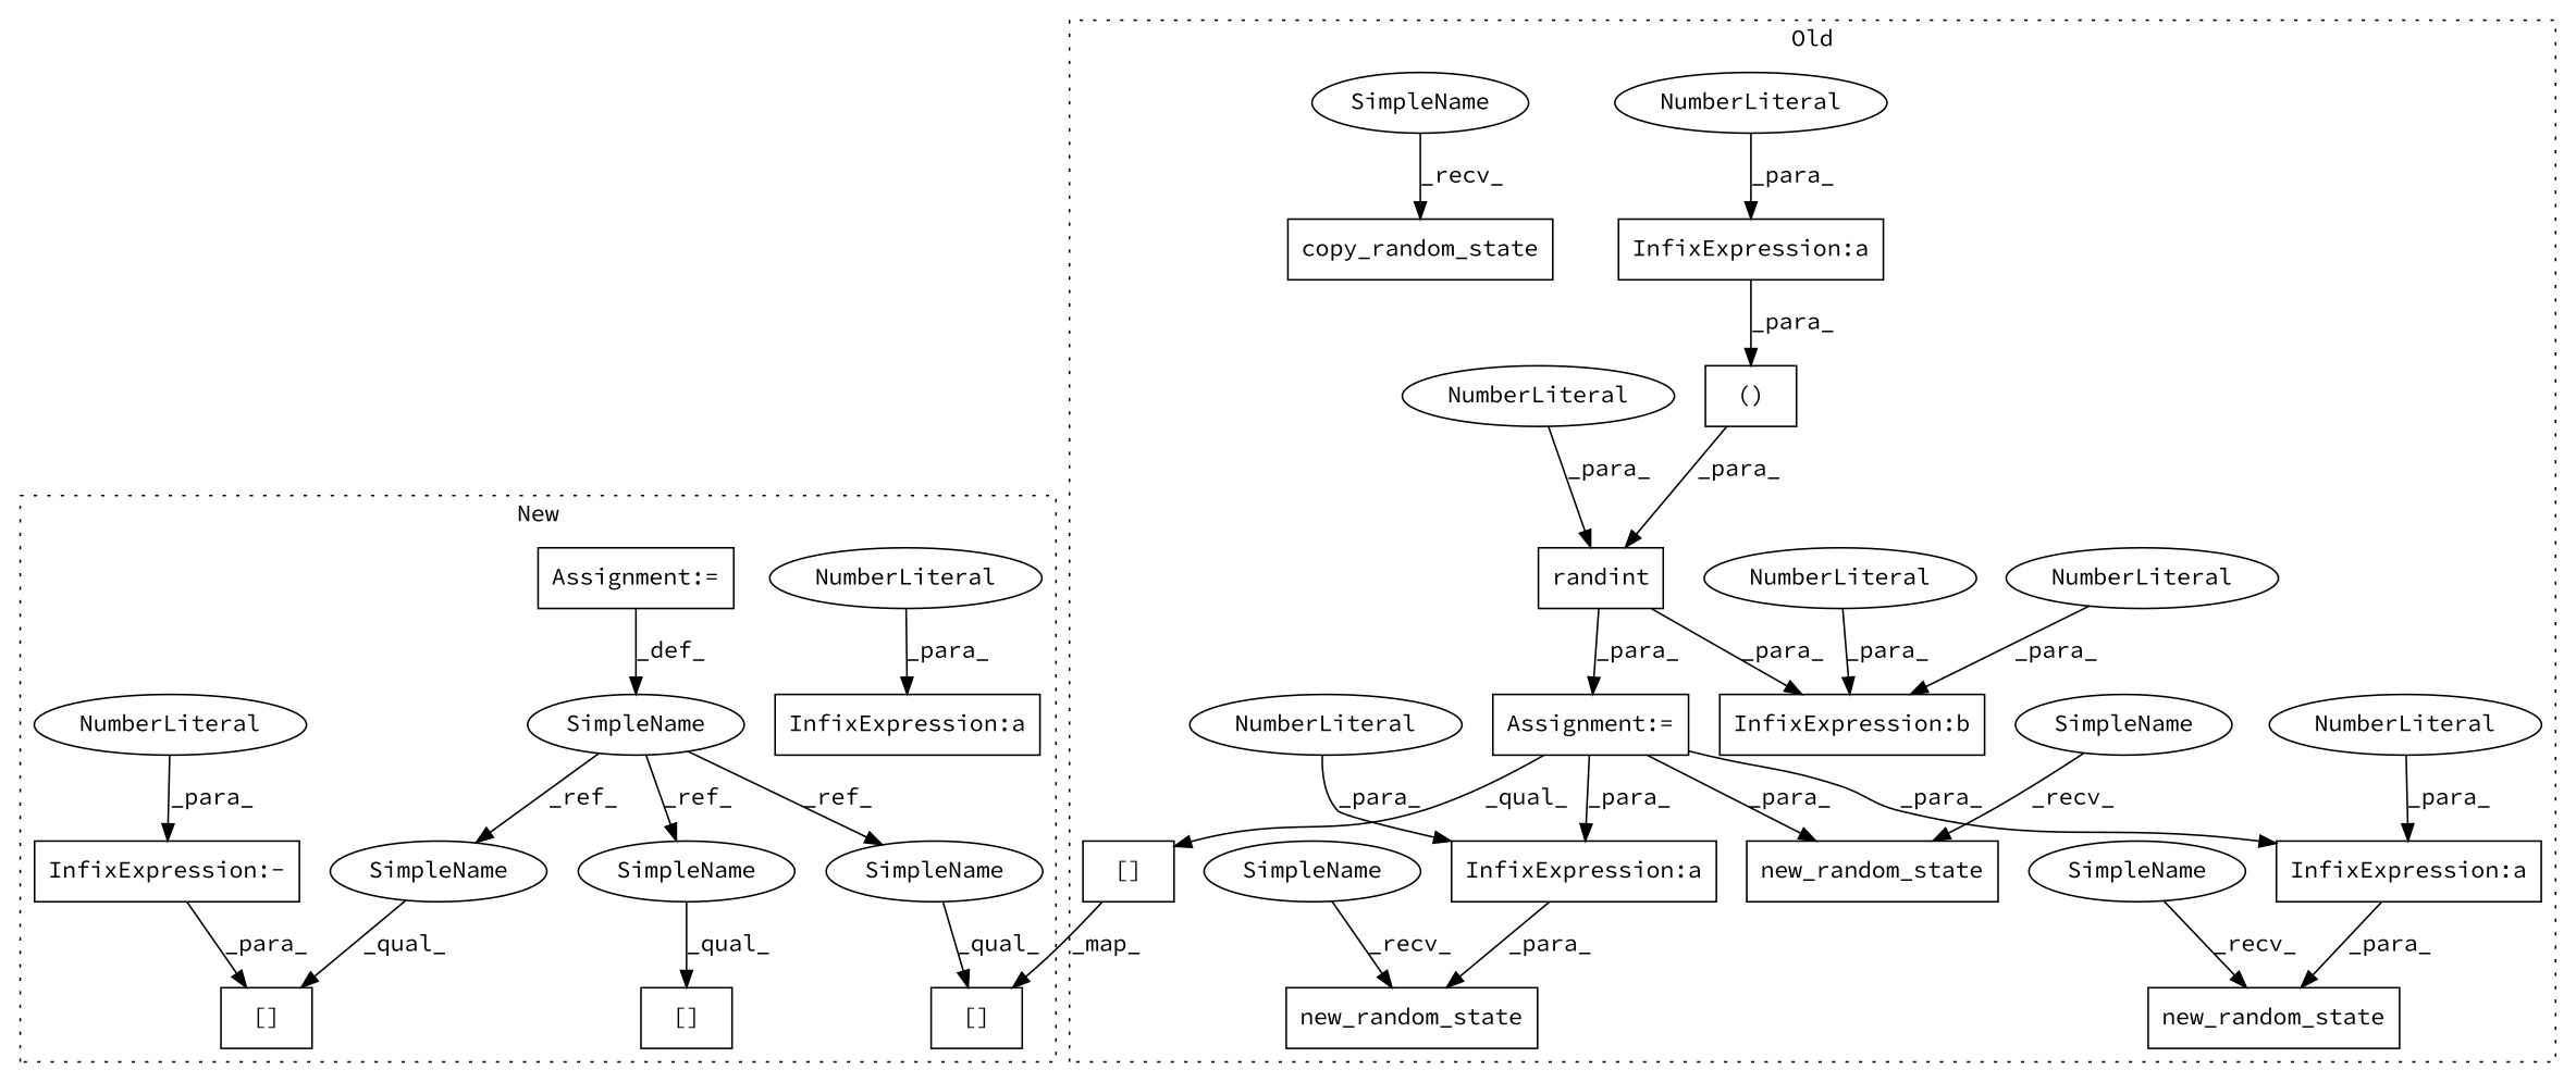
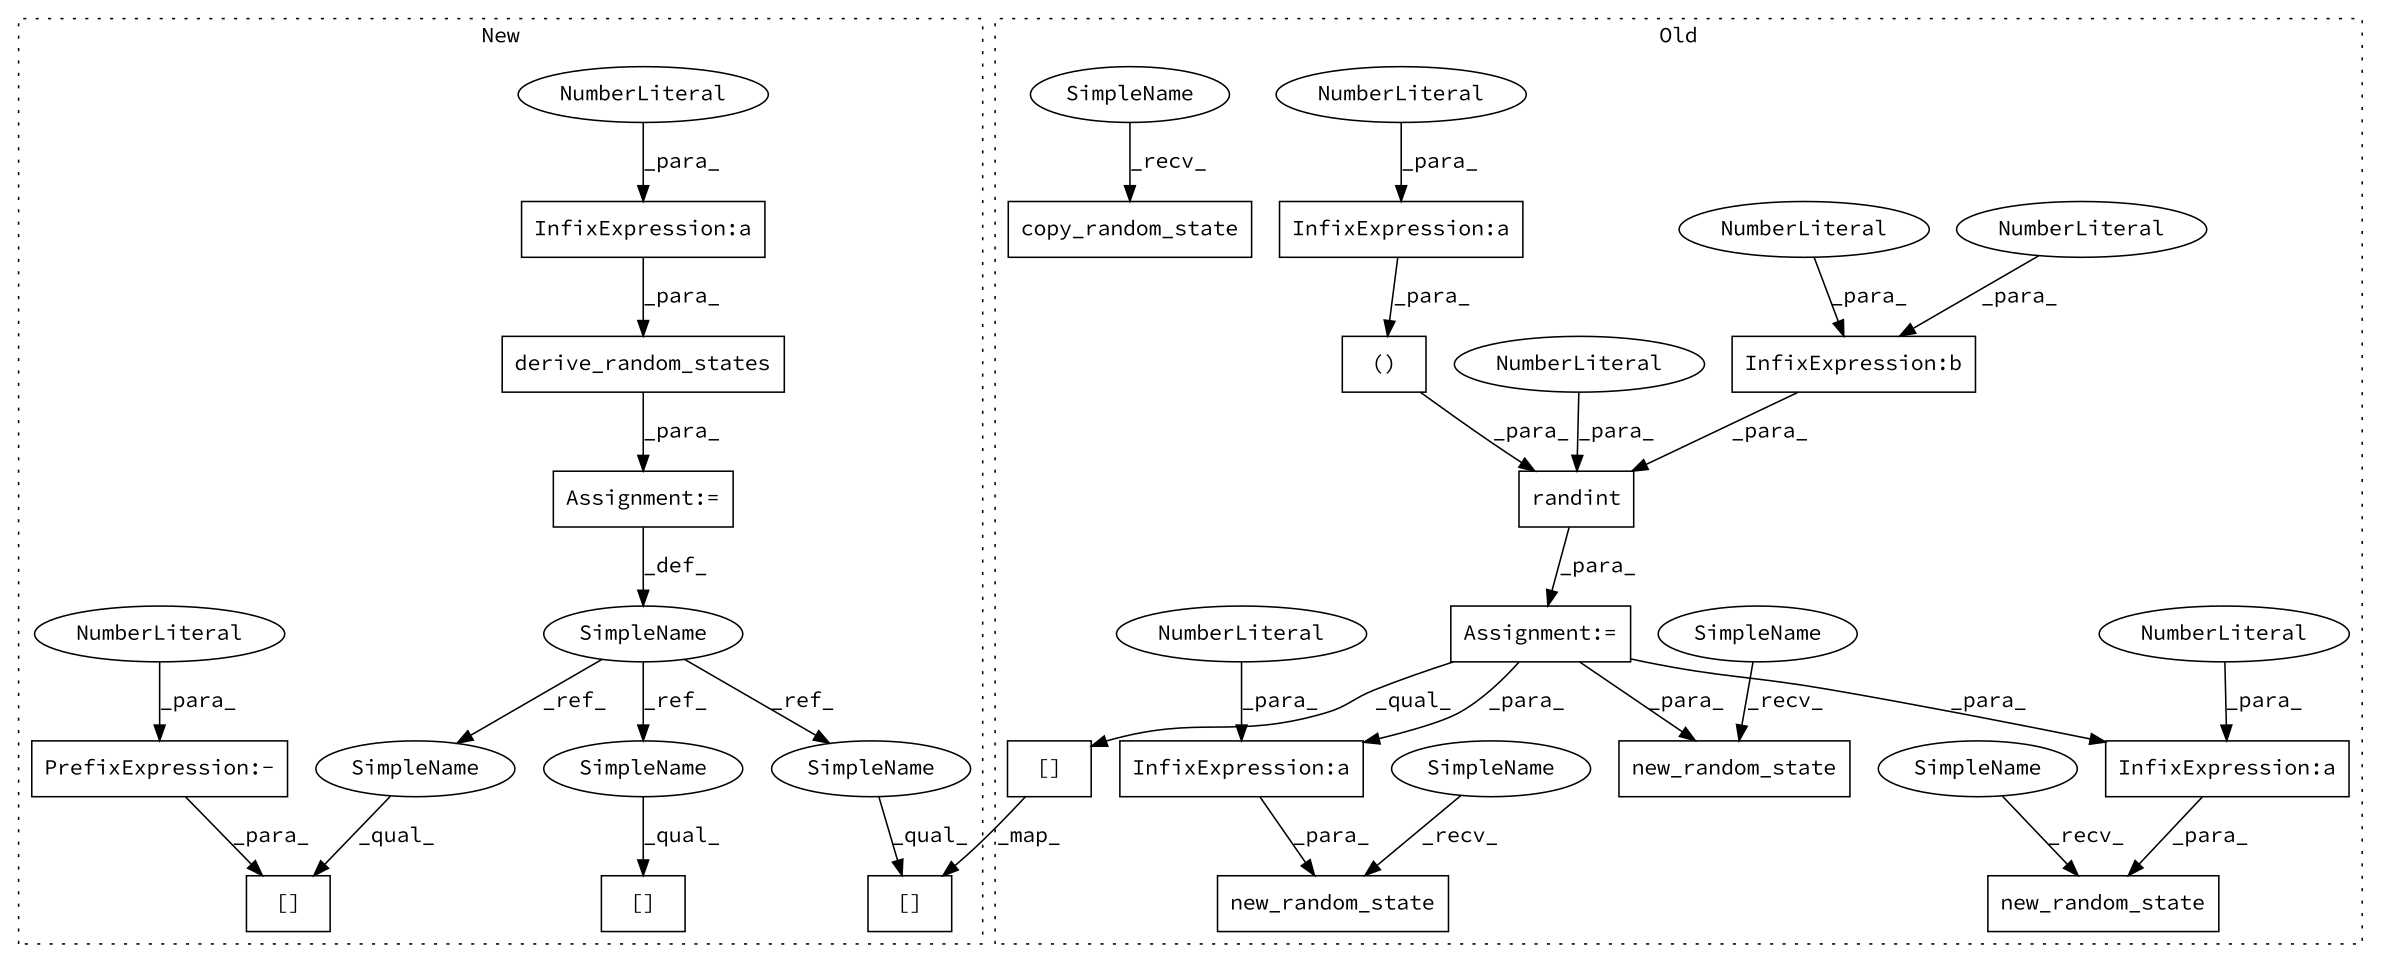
  digraph {
    fontname="Source Code Pro"
    node [a=34 fontname="Source Code Pro" l=3 shape=box]
    edge [fontname="Source Code Pro"]
    n1 [a=32 l="18,1" label=copy_random_state s="64769,64799"]
    n2 [a=32 l="17,1" label=new_random_state s="65188,65222"]
    n3 [a=27 label="InfixExpression:a" s=65214]
    n4 [a=32 l="17,1" label=new_random_state s="65068,65102"]
    n5 [a=106 l=39 label="()" s=64823]
    n6 [a=32 l="17,1" label=new_random_state s="65306,65340"]
    n7 [a=27 label="InfixExpression:a" s=65094]
    n8 [a=2 l="6,1" label="[]" s="65441,65449"]
    n9 [a=27 label="InfixExpression:a" s=64857]
    n10 [l=5 label=NumberLiteral s=65097 shape=ellipse]
    n11 [l=5 label=NumberLiteral s=65217 shape=ellipse]
    n12 [l=1 label=NumberLiteral s=64860 shape=ellipse]
    n13 [a=27 label="InfixExpression:b" s=64813]
    n14 [l=2 label=NumberLiteral s=64811 shape=ellipse]
    n15 [l=1 label=NumberLiteral s=64816 shape=ellipse]
    n16 [a=32 l="8,2" label=randint s="64801,64862"]
    n17 [l=1 label=NumberLiteral s=64809 shape=ellipse]
    n18 [a=7 l=1 label="Assignment:=" s=64761]
    n19 [a=42 l=6 label=SimpleName s=65299 shape=ellipse]
    n20 [a=42 l=6 label=SimpleName s=65181 shape=ellipse]
    n21 [a=42 l=6 label=SimpleName s=65061 shape=ellipse]
    n22 [a=42 l=6 label=SimpleName s=64762 shape=ellipse]
    n23 [a=2 l="4,1" label="[]" s="65437,65443"]
    n24 [a=27 label="InfixExpression:a" s=65185]
    n25 [a=2 l="4,1" label="[]" s="65603,65609"]
    n26 [l=1 label=NumberLiteral s=65188 shape=ellipse]
    n27 [a=2 l="4,1" label="[]" s="65520,65526"]
+   n28 [a=32 l="21,1" label=derive_random_states s="65142,65189"]
    n29 [a=42 label=SimpleName s=65131 shape=ellipse]
-   n30 [a=38 l=1 label="InfixExpression:-" s=65441]
+   n30 [a=38 l=1 label="PrefixExpression:-" s=65441]
    n31 [l=1 label=NumberLiteral s=65442 shape=ellipse]
    n32 [a=7 l=1 label="Assignment:=" s=65134]
    n33 [a=42 label=SimpleName s=65603 shape=ellipse]
    n34 [a=42 label=SimpleName s=65520 shape=ellipse]
    n35 [a=42 label=SimpleName s=65437 shape=ellipse]
    subgraph cluster_1 {
      label=Old
      style=dotted
      n1
      n2
      n3
      n4
      n5
      n6
      n7
      n8
      n9
      n10
      n11
      n12
      n13
      n14
      n15
      n16
      n17
      n18
      n19
      n20
      n21
      n22
    }
    subgraph cluster_2 {
      label=New
      style=dotted
      n23
      n24
      n25
      n26
      n27
+     n28
      n29
      n30
      n31
      n32
      n33
      n34
      n35
    }
    n3 -> n2 [label=_para_]
    n5 -> n16 [label=_para_]
    n7 -> n4 [label=_para_]
    n8 -> n25 [label=_map_]
    n9 -> n5 [label=_para_]
    n10 -> n7 [label=_para_]
    n11 -> n3 [label=_para_]
    n12 -> n9 [label=_para_]
-   n16 -> n13 [label=_para_]
+   n13 -> n16 [label=_para_]
    n14 -> n13 [label=_para_]
    n15 -> n13 [label=_para_]
    n16 -> n18 [label=_para_]
    n17 -> n16 [label=_para_]
    n18 -> n3 [label=_para_]
    n18 -> n6 [label=_para_]
    n18 -> n7 [label=_para_]
    n18 -> n8 [label=_qual_]
    n19 -> n6 [label=_recv_]
    n20 -> n2 [label=_recv_]
    n21 -> n4 [label=_recv_]
    n22 -> n1 [label=_recv_]
+   n24 -> n28 [label=_para_]
    n26 -> n24 [label=_para_]
+   n28 -> n32 [label=_para_]
    n29 -> n33 [label=_ref_]
    n29 -> n34 [label=_ref_]
    n29 -> n35 [label=_ref_]
    n30 -> n23 [label=_para_]
    n31 -> n30 [label=_para_]
    n32 -> n29 [label=_def_]
    n33 -> n25 [label=_qual_]
    n34 -> n27 [label=_qual_]
    n35 -> n23 [label=_qual_]
  }
